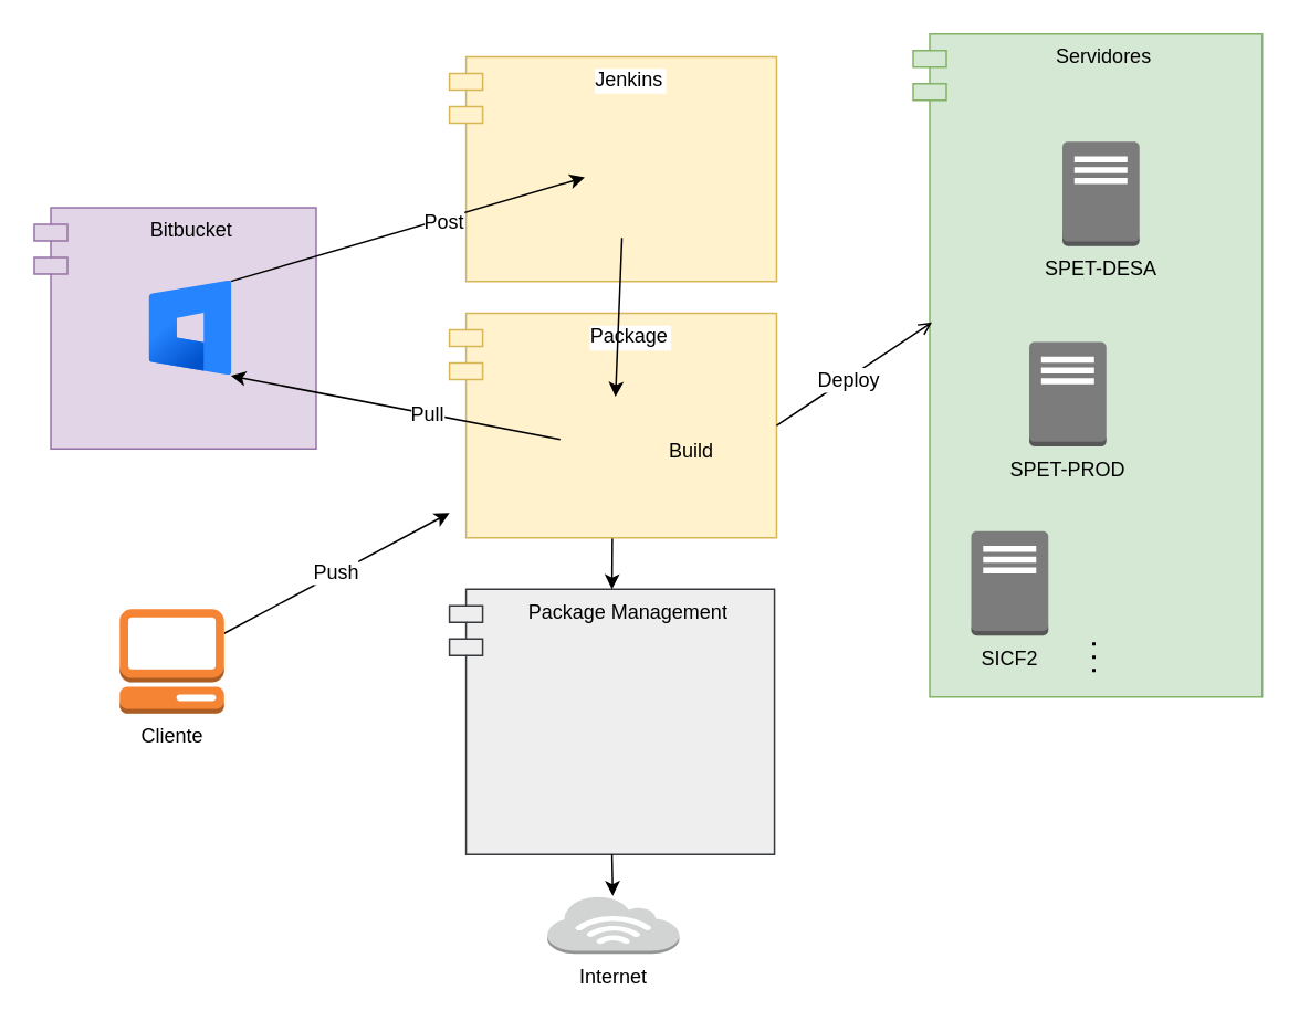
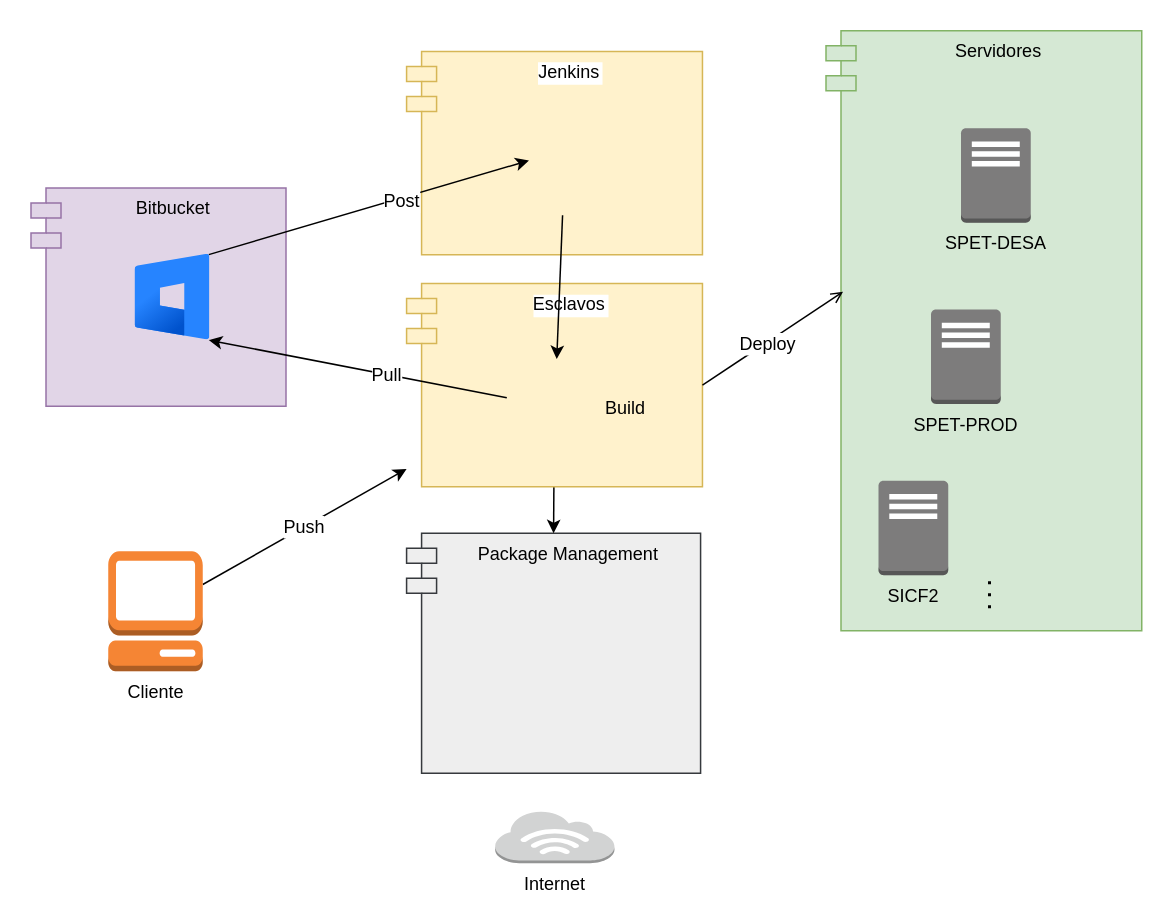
  <mxCell id="0" />
  <mxCell id="1" parent="0" />
  <mxCell id="2" value="Package Management" style="shape=module;align=left;spacingLeft=20;align=center;verticalAlign=top;fontSize=12;labelBackgroundColor=none;fillColor=#eeeeee;strokeColor=#36393d;" parent="1" vertex="1"><mxGeometry x="270.39" y="355" width="196" height="160" as="geometry" /></mxCell>
  <mxCell id="3" value="Jenkins&#10;" style="shape=module;align=left;spacingLeft=20;align=center;verticalAlign=top;fontSize=12;fillColor=#fff2cc;strokeColor=#d6b656;labelBackgroundColor=default;" parent="1" vertex="1"><mxGeometry x="270.39" y="33.75" width="197.25" height="135.5" as="geometry" /></mxCell>
- <mxCell id="4" style="edgeStyle=none;rounded=0;orthogonalLoop=1;jettySize=auto;html=1;fontSize=12;fontColor=#000000;exitX=0.5;exitY=1;exitDx=0;exitDy=0;" parent="1" source="2" target="17" edge="1"><mxGeometry relative="1" as="geometry"><mxPoint x="360" y="600" as="sourcePoint" /></mxGeometry></mxCell>
  <mxCell id="5" style="edgeStyle=none;rounded=0;orthogonalLoop=1;jettySize=auto;html=1;entryX=0.5;entryY=0;entryDx=0;entryDy=0;fontSize=12;fontColor=#000000;" parent="1" source="6" target="2" edge="1"><mxGeometry relative="1" as="geometry" /></mxCell>
- <mxCell id="6" value="Package&#10;" style="shape=module;align=left;spacingLeft=20;align=center;verticalAlign=top;fontSize=12;fillColor=#fff2cc;strokeColor=#d6b656;labelBackgroundColor=default;" parent="1" vertex="1"><mxGeometry x="270.39" y="188.51" width="197.25" height="135.5" as="geometry" /></mxCell>
+ <mxCell id="6" value="Esclavos&#10;" style="shape=module;align=left;spacingLeft=20;align=center;verticalAlign=top;fontSize=12;fillColor=#fff2cc;strokeColor=#d6b656;labelBackgroundColor=default;" parent="1" vertex="1"><mxGeometry x="270.39" y="188.51" width="197.25" height="135.5" as="geometry" /></mxCell>
  <mxCell id="7" value="Servidores&#10;" style="shape=module;align=left;spacingLeft=20;align=center;verticalAlign=top;fontSize=12;labelBackgroundColor=none;fillColor=#d5e8d4;strokeColor=#82b366;" parent="1" vertex="1"><mxGeometry x="550" y="20" width="210.5" height="400" as="geometry" /></mxCell>
  <mxCell id="8" style="edgeStyle=none;rounded=0;orthogonalLoop=1;jettySize=auto;html=1;fontSize=12;entryX=0.054;entryY=0.435;entryDx=0;entryDy=0;entryPerimeter=0;exitX=1;exitY=0.5;exitDx=0;exitDy=0;endArrow=open;" parent="1" source="6" target="7" edge="1"><mxGeometry relative="1" as="geometry"><mxPoint x="480" y="210" as="sourcePoint" /><mxPoint x="545.5" y="120" as="targetPoint" /><Array as="points" /></mxGeometry></mxCell>
  <mxCell id="9" value="Deploy" style="edgeLabel;html=1;align=center;verticalAlign=middle;resizable=0;points=[];fontSize=12;rotation=0;" parent="8" vertex="1" connectable="0"><mxGeometry x="-0.096" relative="1" as="geometry"><mxPoint as="offset" /></mxGeometry></mxCell>
  <mxCell id="10" value="Bitbucket&#10;" style="shape=module;align=left;spacingLeft=20;align=center;verticalAlign=top;fontSize=12;fillColor=#e1d5e7;strokeColor=#9673a6;" parent="1" vertex="1"><mxGeometry x="20" y="124.87" width="170" height="145.5" as="geometry" /></mxCell>
  <mxCell id="11" style="edgeStyle=none;rounded=0;orthogonalLoop=1;jettySize=auto;html=1;fontSize=12;fontColor=#000000;exitX=0.5;exitY=1;exitDx=0;exitDy=0;" parent="1" source="29" target="16" edge="1"><mxGeometry relative="1" as="geometry"><mxPoint x="374.635" y="139.5" as="sourcePoint" /></mxGeometry></mxCell>
  <mxCell id="12" style="rounded=0;orthogonalLoop=1;jettySize=auto;html=1;fontSize=12;entryX=1;entryY=0;entryDx=0;entryDy=0;" parent="1" source="16" target="28" edge="1"><mxGeometry relative="1" as="geometry"><mxPoint x="215.5" y="270" as="sourcePoint" /><mxPoint x="138.5" y="229.12" as="targetPoint" /></mxGeometry></mxCell>
  <mxCell id="13" value="Pull&lt;br&gt;" style="edgeLabel;html=1;align=center;verticalAlign=middle;resizable=0;points=[];fontSize=12;fontColor=#000000;" parent="12" vertex="1" connectable="0"><mxGeometry x="-0.189" relative="1" as="geometry"><mxPoint as="offset" /></mxGeometry></mxCell>
  <mxCell id="14" style="edgeStyle=none;rounded=0;orthogonalLoop=1;jettySize=auto;html=1;fontSize=12;fontColor=#000000;exitX=0;exitY=0;exitDx=0;exitDy=0;entryX=0;entryY=0.5;entryDx=0;entryDy=0;" parent="1" source="28" target="29" edge="1"><mxGeometry relative="1" as="geometry"><mxPoint x="138.5" y="175.87" as="sourcePoint" /><mxPoint x="351.33" y="101.5" as="targetPoint" /></mxGeometry></mxCell>
  <mxCell id="15" value="Post" style="edgeLabel;html=1;align=center;verticalAlign=middle;resizable=0;points=[];fontSize=12;fontColor=#000000;labelBackgroundColor=default;" parent="14" vertex="1" connectable="0"><mxGeometry x="0.195" y="-2" relative="1" as="geometry"><mxPoint as="offset" /></mxGeometry></mxCell>
  <mxCell id="16" value="Build" style="shape=image;verticalLabelPosition=middle;labelBackgroundColor=none;verticalAlign=middle;aspect=fixed;imageAspect=0;image=https://static.thenounproject.com/png/1784964-200.png;align=left;labelPosition=right;" parent="1" vertex="1"><mxGeometry x="337.2" y="238.87" width="64.01" height="64.01" as="geometry" /></mxCell>
  <mxCell id="17" value="Internet" style="outlineConnect=0;dashed=0;verticalLabelPosition=bottom;verticalAlign=top;align=center;html=1;shape=mxgraph.aws3.internet_3;fillColor=#D2D3D3;gradientColor=none;fontSize=12;" parent="1" vertex="1"><mxGeometry x="329.45" y="540" width="79.5" height="35" as="geometry" /></mxCell>
  <mxCell id="18" value="SPET-DESA" style="outlineConnect=0;dashed=0;verticalLabelPosition=bottom;verticalAlign=top;align=center;html=1;shape=mxgraph.aws3.traditional_server;fillColor=#7D7C7C;gradientColor=none;fontSize=12;" parent="1" vertex="1"><mxGeometry x="640" y="85" width="46.5" height="63" as="geometry" /></mxCell>
  <mxCell id="19" value="SPET-PROD" style="outlineConnect=0;dashed=0;verticalLabelPosition=bottom;verticalAlign=top;align=center;html=1;shape=mxgraph.aws3.traditional_server;fillColor=#7D7C7C;gradientColor=none;fontSize=12;" parent="1" vertex="1"><mxGeometry x="620" y="205.87" width="46.5" height="63" as="geometry" /></mxCell>
  <mxCell id="20" value="SICF2" style="outlineConnect=0;dashed=0;verticalLabelPosition=bottom;verticalAlign=top;align=center;html=1;shape=mxgraph.aws3.traditional_server;fillColor=#7D7C7C;gradientColor=none;fontSize=12;" parent="1" vertex="1"><mxGeometry x="585" y="320" width="46.5" height="63" as="geometry" /></mxCell>
  <mxCell id="21" value="" style="shape=image;verticalLabelPosition=bottom;labelBackgroundColor=default;verticalAlign=top;aspect=fixed;imageAspect=0;image=https://www.campusmvp.es/recursos/image.axd?picture=/2022/2T/apache-maven.png;" parent="1" vertex="1"><mxGeometry x="244.45" y="570.56" width="74.85" height="19" as="geometry" /></mxCell>
  <mxCell id="22" value="" style="shape=image;verticalLabelPosition=bottom;labelBackgroundColor=default;verticalAlign=top;aspect=fixed;imageAspect=0;image=https://miro.medium.com/max/3168/1*AagfZZ8bGOI4iTbLqewg6Q.png;" parent="1" vertex="1"><mxGeometry x="421.21" y="570.56" width="60.34" height="23.44" as="geometry" /></mxCell>
  <mxCell id="23" style="edgeStyle=none;rounded=0;orthogonalLoop=1;jettySize=auto;html=1;exitX=1;exitY=0;exitDx=0;exitDy=0;fontSize=12;fontColor=#000000;" parent="1" edge="1"><mxGeometry relative="1" as="geometry"><mxPoint x="470" y="31.62" as="sourcePoint" /><mxPoint x="470" y="31.62" as="targetPoint" /></mxGeometry></mxCell>
  <mxCell id="24" value="Push&lt;br&gt;" style="edgeStyle=none;rounded=0;orthogonalLoop=1;jettySize=auto;html=1;fontSize=12;fontColor=#000000;" parent="1" source="25" target="6" edge="1"><mxGeometry relative="1" as="geometry" /></mxCell>
- <mxCell id="25" value="Cliente" style="outlineConnect=0;dashed=0;verticalLabelPosition=bottom;verticalAlign=top;align=center;html=1;shape=mxgraph.aws3.management_console;fillColor=#F58534;gradientColor=none;labelBackgroundColor=default;fontSize=12;fontColor=#000000;" parent="1" vertex="1"><mxGeometry x="71.5" y="367" width="63" height="63" as="geometry" /></mxCell>
+ <mxCell id="25" value="Cliente" style="outlineConnect=0;dashed=0;verticalLabelPosition=bottom;verticalAlign=top;align=center;html=1;shape=mxgraph.aws3.management_console;fillColor=#F58534;gradientColor=none;labelBackgroundColor=default;fontSize=12;fontColor=#000000;" parent="1" vertex="1"><mxGeometry x="71.5" y="367" width="63" height="80" as="geometry" /></mxCell>
  <mxCell id="26" style="edgeStyle=none;rounded=0;orthogonalLoop=1;jettySize=auto;html=1;exitX=0.25;exitY=0;exitDx=0;exitDy=0;fontSize=12;fontColor=#000000;" parent="1" source="22" target="22" edge="1"><mxGeometry relative="1" as="geometry" /></mxCell>
  <mxCell id="27" value="" style="endArrow=none;dashed=1;html=1;dashPattern=1 3;strokeWidth=2;rounded=0;fontSize=12;fontColor=#000000;spacingTop=0;spacing=7;" parent="1" edge="1"><mxGeometry width="50" height="50" relative="1" as="geometry"><mxPoint x="659" y="387" as="sourcePoint" /><mxPoint x="659" y="406" as="targetPoint" /></mxGeometry></mxCell>
  <mxCell id="28" value="" style="image;image=img/lib/atlassian/Bitbucket_Logo.svg;labelBackgroundColor=default;fontSize=12;fontColor=#000000;html=1;direction=south;" parent="1" vertex="1"><mxGeometry x="88.5" y="169.25" width="50" height="57" as="geometry" /></mxCell>
  <mxCell id="29" value="" style="shape=image;verticalLabelPosition=bottom;labelBackgroundColor=default;verticalAlign=top;aspect=fixed;imageAspect=0;image=https://assets.stickpng.com/images/58480984cef1014c0b5e4902.png;" vertex="1" parent="1"><mxGeometry x="352" y="70" width="44.77" height="73" as="geometry" /></mxCell>
  <mxCell id="30" value="" style="shape=image;verticalLabelPosition=bottom;labelBackgroundColor=default;verticalAlign=top;aspect=fixed;imageAspect=0;image=https://miro.medium.com/max/256/1*2b4k1_SmKkNRgqZV-NMFQg.png;" vertex="1" parent="1"><mxGeometry x="332.95" y="400" width="76" height="76" as="geometry" /></mxCell>
